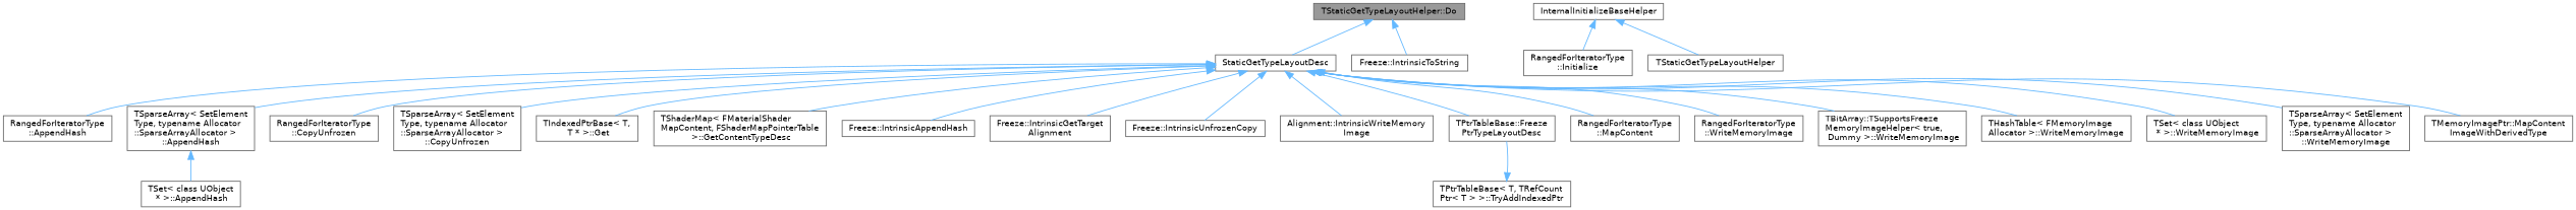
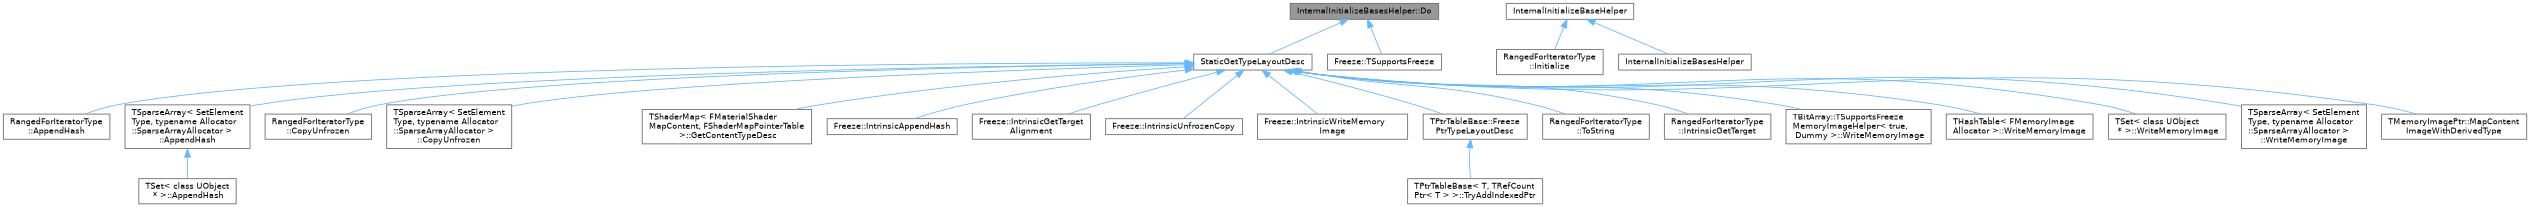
  digraph {
    rankdir=TB
    node [color=grey40 fillcolor=white fontname=Helvetica fontsize=10 shape=box style=filled]
    edge [color=steelblue1 dir=back fontname=Helvetica fontsize=10 labelfontname=Helvetica labelfontsize=10 style=solid]
-   n1 [color=gray40 fillcolor=grey60 fontcolor=black height=0.2 label="TStaticGetTypeLayoutHelper::Do" width=0.4]
+   n1 [color=gray40 fillcolor=grey60 fontcolor=black height=0.2 label="InternalInitializeBasesHelper::Do" width=0.4]
    n2 [height=0.2 label=StaticGetTypeLayoutDesc width=0.4]
-   n3 [height=0.2 label="Freeze::IntrinsicToString" width=0.4]
+   n3 [height=0.2 label="Freeze::TSupportsFreeze" width=0.4]
    n4 [height=0.2 label="RangedForIteratorType\l::AppendHash" width=0.4]
    n5 [height=0.2 label="TSparseArray\< SetElement\lType, typename Allocator\l::SparseArrayAllocator \>\l::AppendHash" width=0.4]
    n6 [height=0.2 label="RangedForIteratorType\l::CopyUnfrozen" width=0.4]
    n7 [height=0.2 label="TSparseArray\< SetElement\lType, typename Allocator\l::SparseArrayAllocator \>\l::CopyUnfrozen" width=0.4]
-   n8 [height=0.2 label="TIndexedPtrBase\< T,\l T * \>::Get" width=0.4]
    n9 [height=0.2 label="TShaderMap\< FMaterialShader\lMapContent, FShaderMapPointerTable\l \>::GetContentTypeDesc" width=0.4]
    n10 [height=0.2 label="Freeze::IntrinsicAppendHash" width=0.4]
    n11 [height=0.2 label="Freeze::IntrinsicGetTarget\lAlignment" width=0.4]
    n12 [height=0.2 label="Freeze::IntrinsicUnfrozenCopy" width=0.4]
-   n13 [height=0.2 label="Alignment::IntrinsicWriteMemory\lImage" width=0.4]
+   n13 [height=0.2 label="Freeze::IntrinsicWriteMemory\lImage" width=0.4]
    n14 [height=0.2 label="TPtrTableBase::Freeze\lPtrTypeLayoutDesc" width=0.4]
-   n15 [height=0.2 label="RangedForIteratorType\l::MapContent" width=0.4]
-   n16 [height=0.2 label="RangedForIteratorType\l::WriteMemoryImage" width=0.4]
+   n15 [height=0.2 label="RangedForIteratorType\l::ToString" width=0.4]
+   n16 [height=0.2 label="RangedForIteratorType\l::IntrinsicGetTarget" width=0.4]
    n17 [height=0.2 label="TBitArray::TSupportsFreeze\lMemoryImageHelper\< true,\l Dummy \>::WriteMemoryImage" width=0.4]
    n18 [height=0.2 label="THashTable\< FMemoryImage\lAllocator \>::WriteMemoryImage" width=0.4]
    n19 [height=0.2 label="TSet\< class UObject\l * \>::WriteMemoryImage" width=0.4]
    n20 [height=0.2 label="TSparseArray\< SetElement\lType, typename Allocator\l::SparseArrayAllocator \>\l::WriteMemoryImage" width=0.4]
    n21 [height=0.2 label="TMemoryImagePtr::MapContent\lImageWithDerivedType" width=0.4]
    n22 [height=0.2 label="TSet\< class UObject\l * \>::AppendHash" width=0.4]
    n23 [height=0.2 label=InternalInitializeBaseHelper width=0.4]
    n24 [height=0.2 label="RangedForIteratorType\l::Initialize" width=0.4]
-   n25 [height=0.2 label=TStaticGetTypeLayoutHelper width=0.4]
+   n25 [height=0.2 label=InternalInitializeBasesHelper width=0.4]
    n26 [height=0.2 label="TPtrTableBase\< T, TRefCount\lPtr\< T \> \>::TryAddIndexedPtr" width=0.4]
    n1 -> n2
    n1 -> n3
    n2 -> n4
    n2 -> n5
    n2 -> n6
    n2 -> n7
-   n2 -> n8
    n2 -> n9
    n2 -> n10
    n2 -> n11
    n2 -> n12
    n2 -> n13
    n2 -> n14
    n2 -> n15
    n2 -> n16
    n2 -> n17
    n2 -> n18
    n2 -> n19
    n2 -> n20
    n2 -> n21
    n5 -> n22
-   n26 -> n14
+   n14 -> n26
    n23 -> n24
    n23 -> n25
  }
